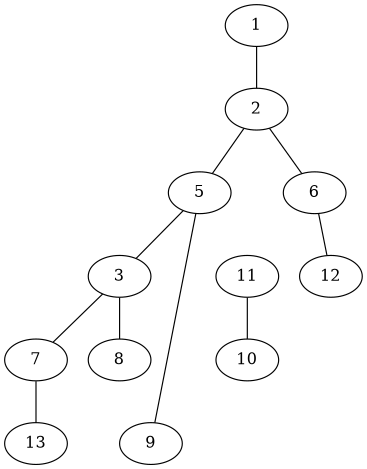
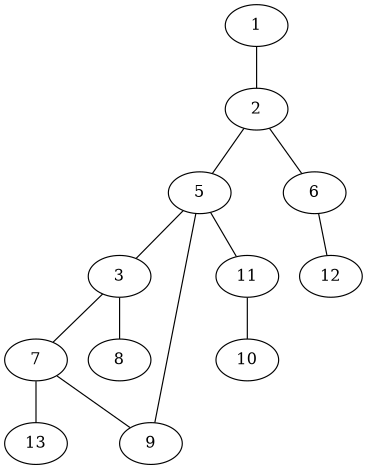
  graph {
    node [chem=C]
    edge [valence=1]
    1
    2
    5
    6 [chem=O]
    3
    7
    8 [chem=Cl]
    9
    11 [chem=H]
    12 [chem=H]
    13 [chem=H]
    10 [chem=Cl]
    1 -- 2 [valence=2]
    2 -- 5
    2 -- 6
    5 -- 3
    5 -- 9 [valence=2]
+   5 -- 11
    6 -- 12
    3 -- 7 [valence=2]
    3 -- 8
+   7 -- 9
    7 -- 13
    11 -- 10
  }
